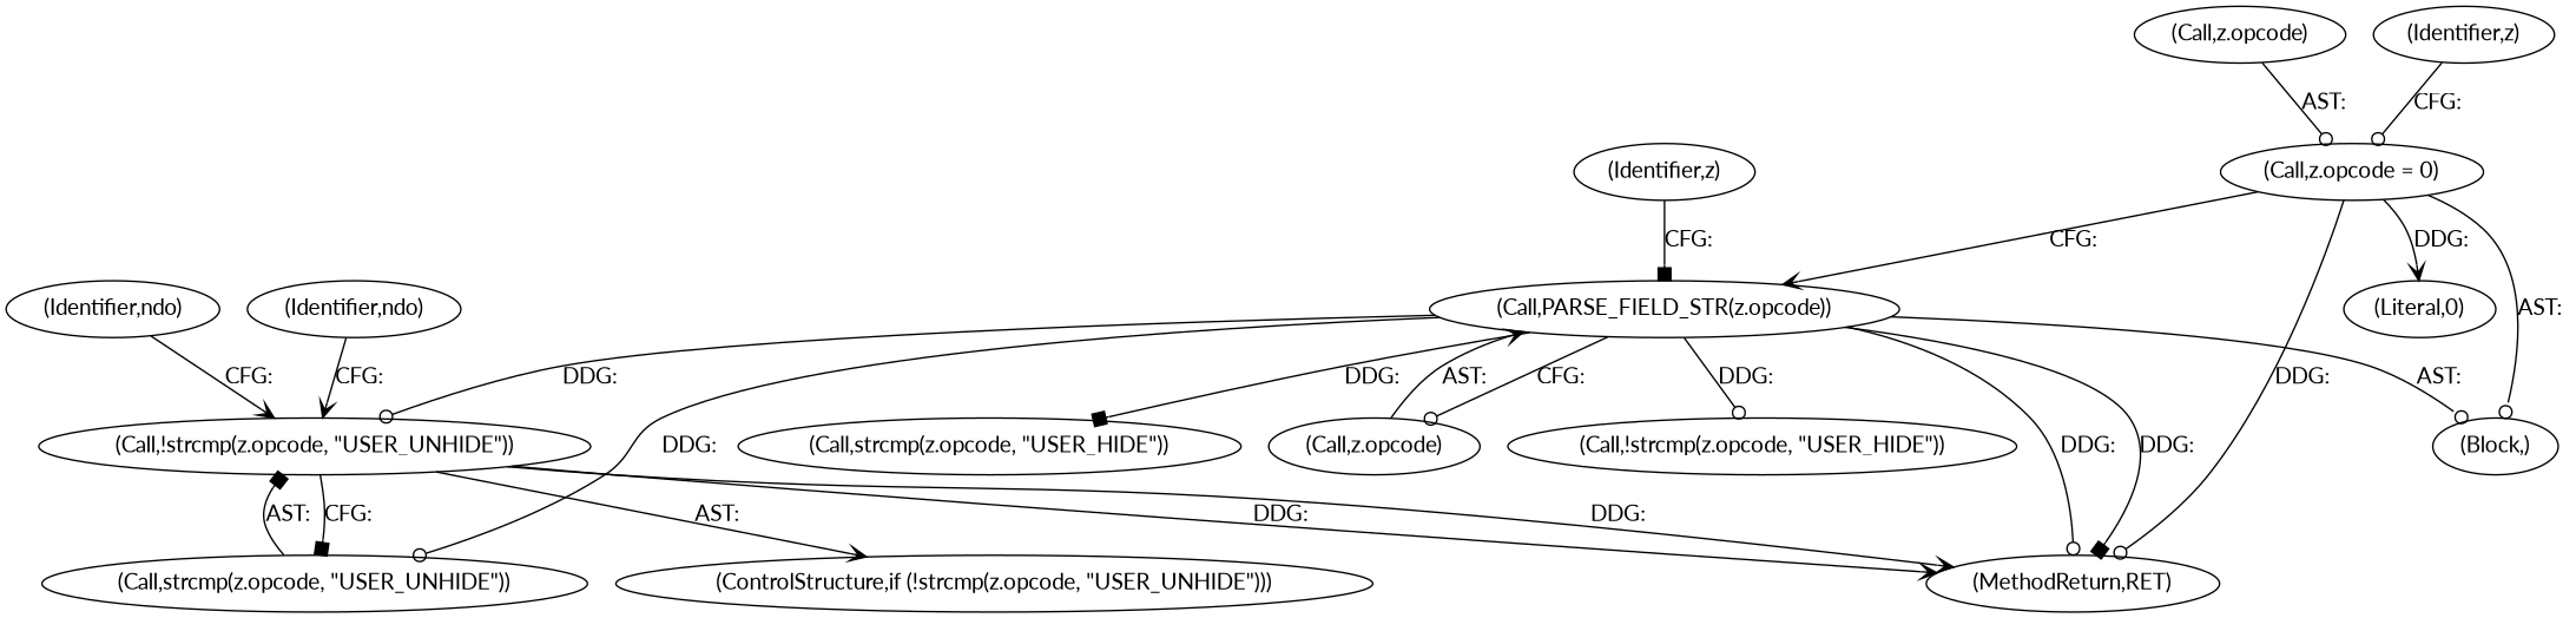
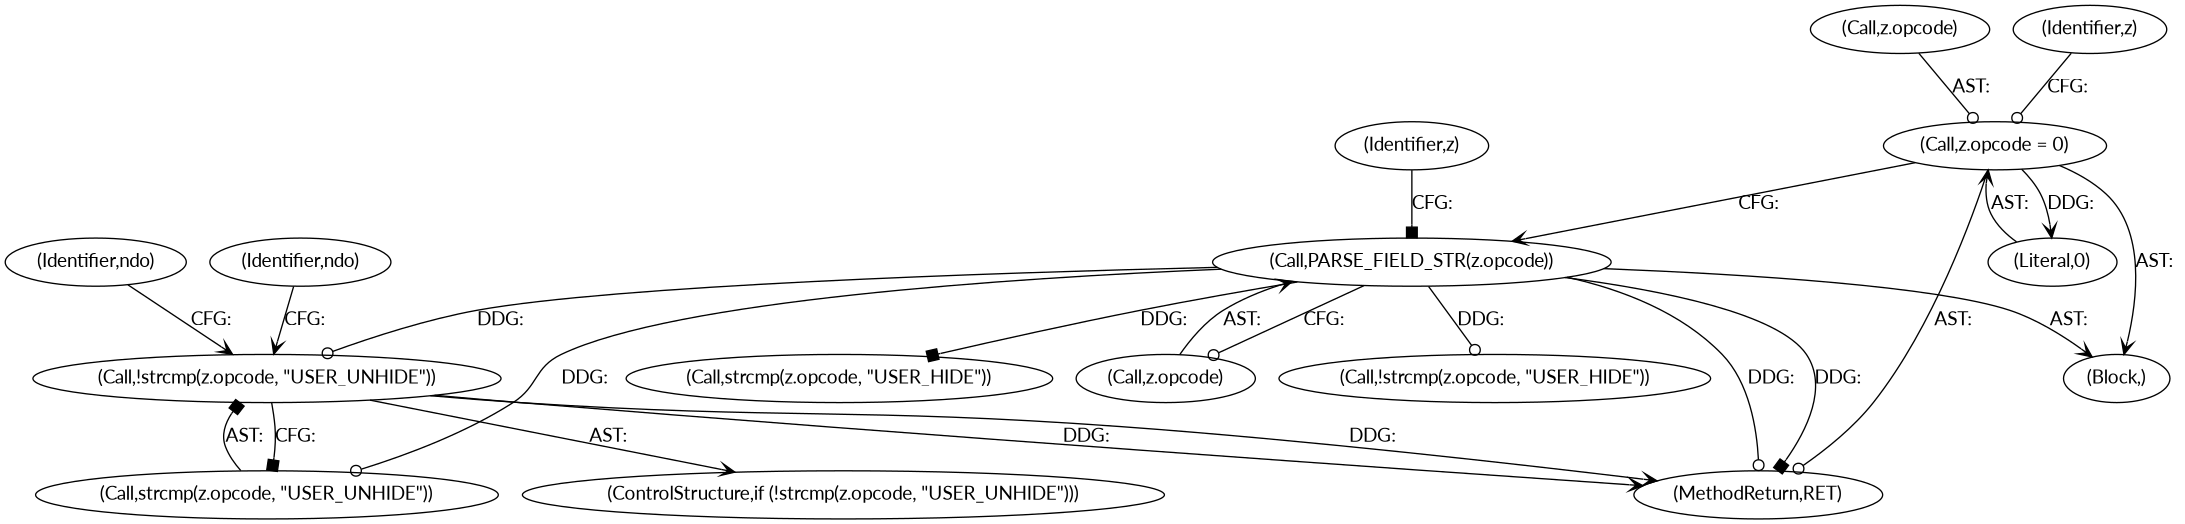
  digraph {
    fontname=Lato
    node [fontname=Lato]
    edge [arrowhead=vee fontname=Lato]
    n1 [label="(Call,!strcmp(z.opcode, \"USER_UNHIDE\"))"]
    n2 [label="(MethodReturn,RET)"]
    n3 [label="(Call,strcmp(z.opcode, \"USER_UNHIDE\"))"]
    n4 [label="(ControlStructure,if (!strcmp(z.opcode, \"USER_UNHIDE\")))"]
    n5 [label="(Call,PARSE_FIELD_STR(z.opcode))"]
    n6 [label="(Call,strcmp(z.opcode, \"USER_HIDE\"))"]
    n7 [label="(Call,z.opcode)"]
    n8 [label="(Block,)"]
    n9 [label="(Call,!strcmp(z.opcode, \"USER_HIDE\"))"]
    n10 [label="(Call,z.opcode = 0)"]
    n11 [label="(Literal,0)"]
    n12 [label="(Call,z.opcode)"]
    n13 [label="(Identifier,z)"]
    n14 [label="(Identifier,ndo)"]
    n15 [label="(Identifier,z)"]
    n16 [label="(Identifier,ndo)"]
    n1 -> n2 [label="DDG: "]
    n1 -> n2 [label="DDG: "]
    n1 -> n3 [arrowhead=box label="CFG: "]
    n1 -> n4 [label="AST: "]
    n3 -> n1 [arrowhead=box label="AST: "]
    n5 -> n1 [arrowhead=odot label="DDG: "]
    n5 -> n2 [arrowhead=odot label="DDG: "]
    n5 -> n2 [arrowhead=box label="DDG: "]
    n5 -> n3 [arrowhead=odot label="DDG: "]
    n5 -> n6 [arrowhead=box label="DDG: "]
    n5 -> n7 [arrowhead=odot label="CFG: "]
-   n5 -> n8 [arrowhead=odot label="AST: "]
+   n5 -> n8 [label="AST: "]
    n5 -> n9 [arrowhead=odot label="DDG: "]
    n7 -> n5 [label="AST: "]
-   n10 -> n2 [arrowhead=odot label="DDG: "]
+   n10 -> n2 [arrowhead=odot label="AST: "]
    n10 -> n5 [label="CFG: "]
-   n10 -> n8 [arrowhead=odot label="AST: "]
+   n10 -> n8 [label="AST: "]
    n10 -> n11 [label="DDG: "]
+   n11 -> n10 [label="AST: "]
    n12 -> n10 [arrowhead=odot label="AST: "]
    n13 -> n5 [arrowhead=box label="CFG: "]
    n14 -> n1 [label="CFG: "]
    n15 -> n10 [arrowhead=odot label="CFG: "]
    n16 -> n1 [label="CFG: "]
  }
